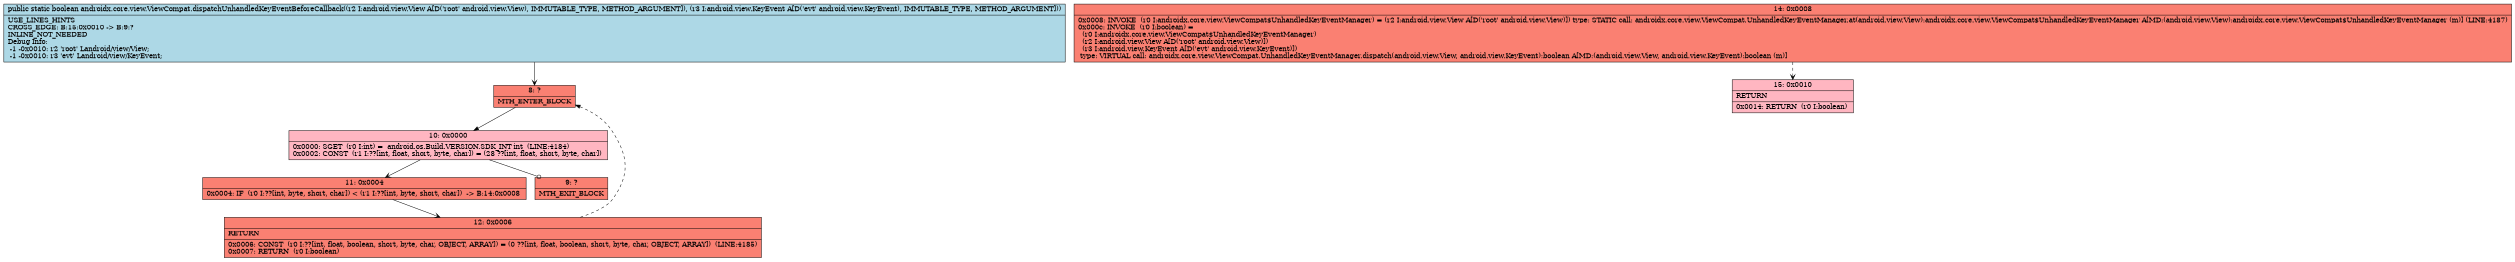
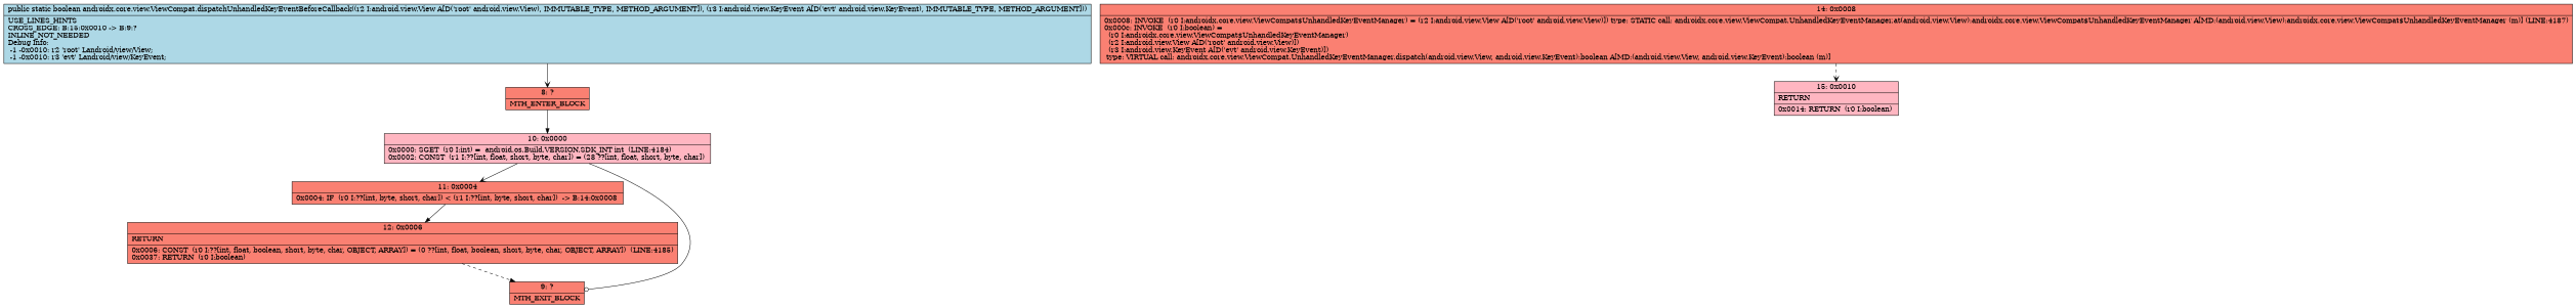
  digraph {
    node [fillcolor=salmon shape=record style=filled]
    edge [arrowhead=normal style=solid]
    n1 [label="{8\:\ ?|MTH_ENTER_BLOCK\l}"]
    n2 [fillcolor=lightpink label="{10\:\ 0x0000|0x0000: SGET  (r0 I:int) =  android.os.Build.VERSION.SDK_INT int  (LINE:4184)\l0x0002: CONST  (r1 I:??[int, float, short, byte, char]) = (28 ??[int, float, short, byte, char]) \l}"]
    n3 [label="{11\:\ 0x0004|0x0004: IF  (r0 I:??[int, byte, short, char]) \< (r1 I:??[int, byte, short, char])  \-\> B:14:0x0008 \l}"]
    n4 [label="{9\:\ ?|MTH_EXIT_BLOCK\l}"]
-   n5 [label="{12\:\ 0x0006|RETURN\l|0x0006: CONST  (r0 I:??[int, float, boolean, short, byte, char, OBJECT, ARRAY]) = (0 ??[int, float, boolean, short, byte, char, OBJECT, ARRAY])  (LINE:4185)\l0x0007: RETURN  (r0 I:boolean) \l}"]
+   n5 [label="{12\:\ 0x0006|RETURN\l|0x0006: CONST  (r0 I:??[int, float, boolean, short, byte, char, OBJECT, ARRAY]) = (0 ??[int, float, boolean, short, byte, char, OBJECT, ARRAY])  (LINE:4185)\l0x0037: RETURN  (r0 I:boolean) \l}"]
    n6 [label="{14\:\ 0x0008|0x0008: INVOKE  (r0 I:androidx.core.view.ViewCompat$UnhandledKeyEventManager) = (r2 I:android.view.View A[D('root' android.view.View)]) type: STATIC call: androidx.core.view.ViewCompat.UnhandledKeyEventManager.at(android.view.View):androidx.core.view.ViewCompat$UnhandledKeyEventManager A[MD:(android.view.View):androidx.core.view.ViewCompat$UnhandledKeyEventManager (m)] (LINE:4187)\l0x000c: INVOKE  (r0 I:boolean) = \l  (r0 I:androidx.core.view.ViewCompat$UnhandledKeyEventManager)\l  (r2 I:android.view.View A[D('root' android.view.View)])\l  (r3 I:android.view.KeyEvent A[D('evt' android.view.KeyEvent)])\l type: VIRTUAL call: androidx.core.view.ViewCompat.UnhandledKeyEventManager.dispatch(android.view.View, android.view.KeyEvent):boolean A[MD:(android.view.View, android.view.KeyEvent):boolean (m)]\l}"]
    n7 [fillcolor=lightpink label="{15\:\ 0x0010|RETURN\l|0x0014: RETURN  (r0 I:boolean) \l}"]
    n8 [fillcolor=lightblue label="{public static boolean androidx.core.view.ViewCompat.dispatchUnhandledKeyEventBeforeCallback((r2 I:android.view.View A[D('root' android.view.View), IMMUTABLE_TYPE, METHOD_ARGUMENT]), (r3 I:android.view.KeyEvent A[D('evt' android.view.KeyEvent), IMMUTABLE_TYPE, METHOD_ARGUMENT]))  | USE_LINES_HINTS\lCROSS_EDGE: B:15:0x0010 \-\> B:9:?\lINLINE_NOT_NEEDED\lDebug Info:\l  \-1 \-0x0010: r2 'root' Landroid\/view\/View;\l  \-1 \-0x0010: r3 'evt' Landroid\/view\/KeyEvent;\l}"]
    n1 -> n2
    n2 -> n3 [arrowhead=vee]
    n2 -> n4 [arrowhead=odot]
-   n3 -> n5 [arrowhead=vee]
-   n5 -> n1 [style=dashed]
+   n3 -> n5
+   n5 -> n4 [style=dashed]
    n6 -> n7 [arrowhead=vee style=dashed]
    n8 -> n1 [arrowhead=vee]
  }
